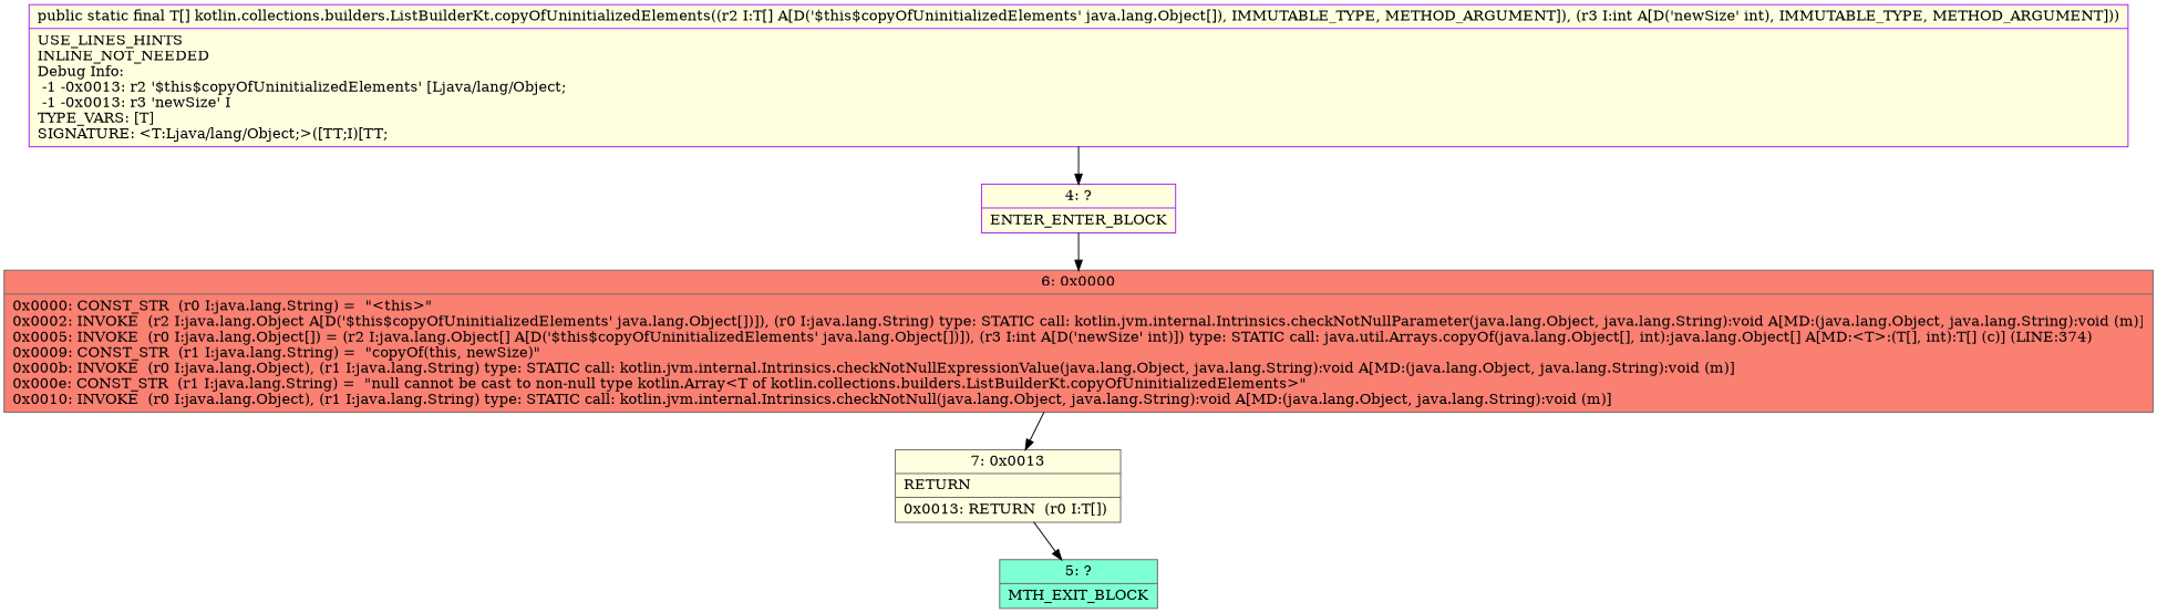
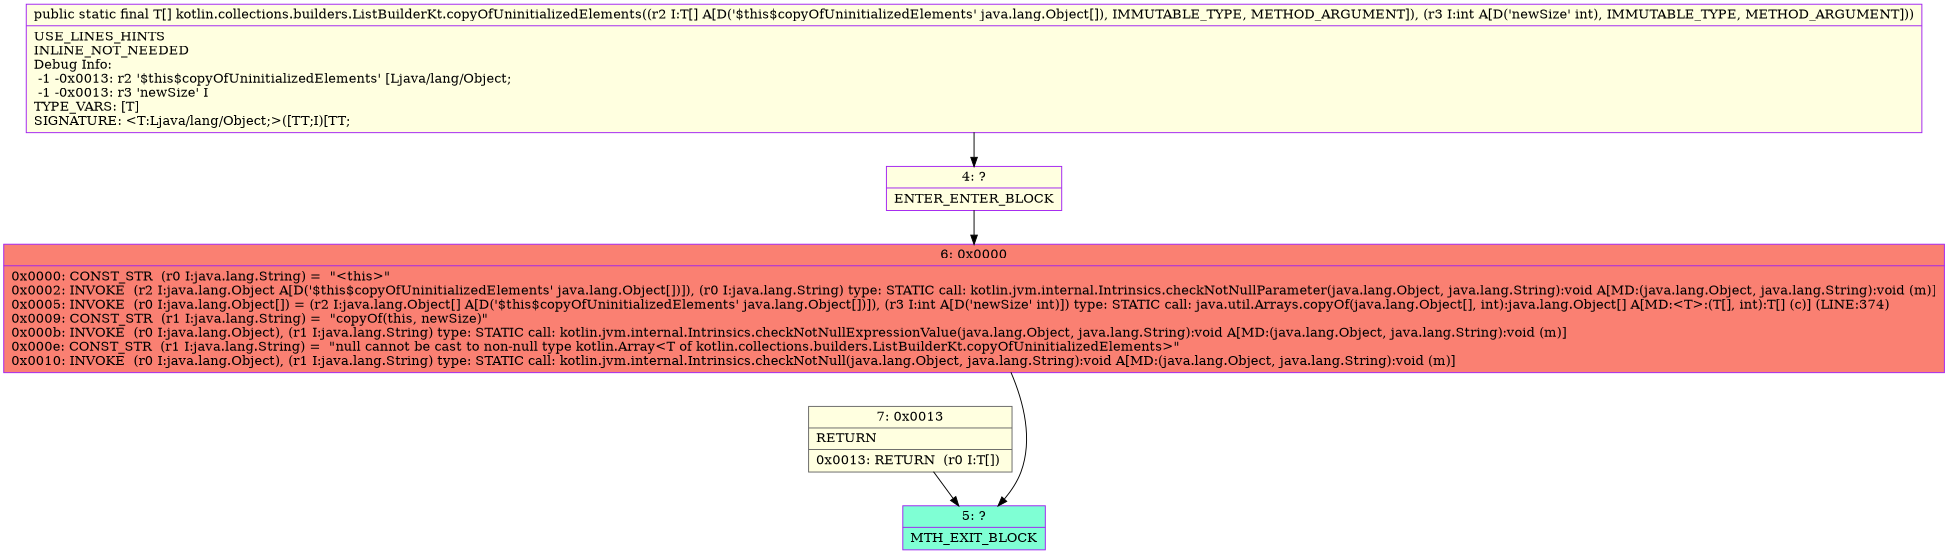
  digraph {
    node [color=purple fillcolor=lightyellow shape=record style=filled]
    n1 [label="{4\:\ ?|ENTER_ENTER_BLOCK\l}"]
-   n2 [color=gray40 fillcolor=salmon label="{6\:\ 0x0000|0x0000: CONST_STR  (r0 I:java.lang.String) =  \"\<this\>\" \l0x0002: INVOKE  (r2 I:java.lang.Object A[D('$this$copyOfUninitializedElements' java.lang.Object[])]), (r0 I:java.lang.String) type: STATIC call: kotlin.jvm.internal.Intrinsics.checkNotNullParameter(java.lang.Object, java.lang.String):void A[MD:(java.lang.Object, java.lang.String):void (m)]\l0x0005: INVOKE  (r0 I:java.lang.Object[]) = (r2 I:java.lang.Object[] A[D('$this$copyOfUninitializedElements' java.lang.Object[])]), (r3 I:int A[D('newSize' int)]) type: STATIC call: java.util.Arrays.copyOf(java.lang.Object[], int):java.lang.Object[] A[MD:\<T\>:(T[], int):T[] (c)] (LINE:374)\l0x0009: CONST_STR  (r1 I:java.lang.String) =  \"copyOf(this, newSize)\" \l0x000b: INVOKE  (r0 I:java.lang.Object), (r1 I:java.lang.String) type: STATIC call: kotlin.jvm.internal.Intrinsics.checkNotNullExpressionValue(java.lang.Object, java.lang.String):void A[MD:(java.lang.Object, java.lang.String):void (m)]\l0x000e: CONST_STR  (r1 I:java.lang.String) =  \"null cannot be cast to non\-null type kotlin.Array\<T of kotlin.collections.builders.ListBuilderKt.copyOfUninitializedElements\>\" \l0x0010: INVOKE  (r0 I:java.lang.Object), (r1 I:java.lang.String) type: STATIC call: kotlin.jvm.internal.Intrinsics.checkNotNull(java.lang.Object, java.lang.String):void A[MD:(java.lang.Object, java.lang.String):void (m)]\l}"]
+   n2 [fillcolor=salmon label="{6\:\ 0x0000|0x0000: CONST_STR  (r0 I:java.lang.String) =  \"\<this\>\" \l0x0002: INVOKE  (r2 I:java.lang.Object A[D('$this$copyOfUninitializedElements' java.lang.Object[])]), (r0 I:java.lang.String) type: STATIC call: kotlin.jvm.internal.Intrinsics.checkNotNullParameter(java.lang.Object, java.lang.String):void A[MD:(java.lang.Object, java.lang.String):void (m)]\l0x0005: INVOKE  (r0 I:java.lang.Object[]) = (r2 I:java.lang.Object[] A[D('$this$copyOfUninitializedElements' java.lang.Object[])]), (r3 I:int A[D('newSize' int)]) type: STATIC call: java.util.Arrays.copyOf(java.lang.Object[], int):java.lang.Object[] A[MD:\<T\>:(T[], int):T[] (c)] (LINE:374)\l0x0009: CONST_STR  (r1 I:java.lang.String) =  \"copyOf(this, newSize)\" \l0x000b: INVOKE  (r0 I:java.lang.Object), (r1 I:java.lang.String) type: STATIC call: kotlin.jvm.internal.Intrinsics.checkNotNullExpressionValue(java.lang.Object, java.lang.String):void A[MD:(java.lang.Object, java.lang.String):void (m)]\l0x000e: CONST_STR  (r1 I:java.lang.String) =  \"null cannot be cast to non\-null type kotlin.Array\<T of kotlin.collections.builders.ListBuilderKt.copyOfUninitializedElements\>\" \l0x0010: INVOKE  (r0 I:java.lang.Object), (r1 I:java.lang.String) type: STATIC call: kotlin.jvm.internal.Intrinsics.checkNotNull(java.lang.Object, java.lang.String):void A[MD:(java.lang.Object, java.lang.String):void (m)]\l}"]
    n3 [color=gray40 label="{7\:\ 0x0013|RETURN\l|0x0013: RETURN  (r0 I:T[]) \l}"]
-   n4 [color=gray40 fillcolor=aquamarine label="{5\:\ ?|MTH_EXIT_BLOCK\l}"]
+   n4 [fillcolor=aquamarine label="{5\:\ ?|MTH_EXIT_BLOCK\l}"]
    n5 [label="{public static final T[] kotlin.collections.builders.ListBuilderKt.copyOfUninitializedElements((r2 I:T[] A[D('$this$copyOfUninitializedElements' java.lang.Object[]), IMMUTABLE_TYPE, METHOD_ARGUMENT]), (r3 I:int A[D('newSize' int), IMMUTABLE_TYPE, METHOD_ARGUMENT]))  | USE_LINES_HINTS\lINLINE_NOT_NEEDED\lDebug Info:\l  \-1 \-0x0013: r2 '$this$copyOfUninitializedElements' [Ljava\/lang\/Object;\l  \-1 \-0x0013: r3 'newSize' I\lTYPE_VARS: [T]\lSIGNATURE: \<T:Ljava\/lang\/Object;\>([TT;I)[TT;\l}"]
    n1 -> n2
-   n2 -> n3
+   n2 -> n4
    n3 -> n4
    n5 -> n1
  }
